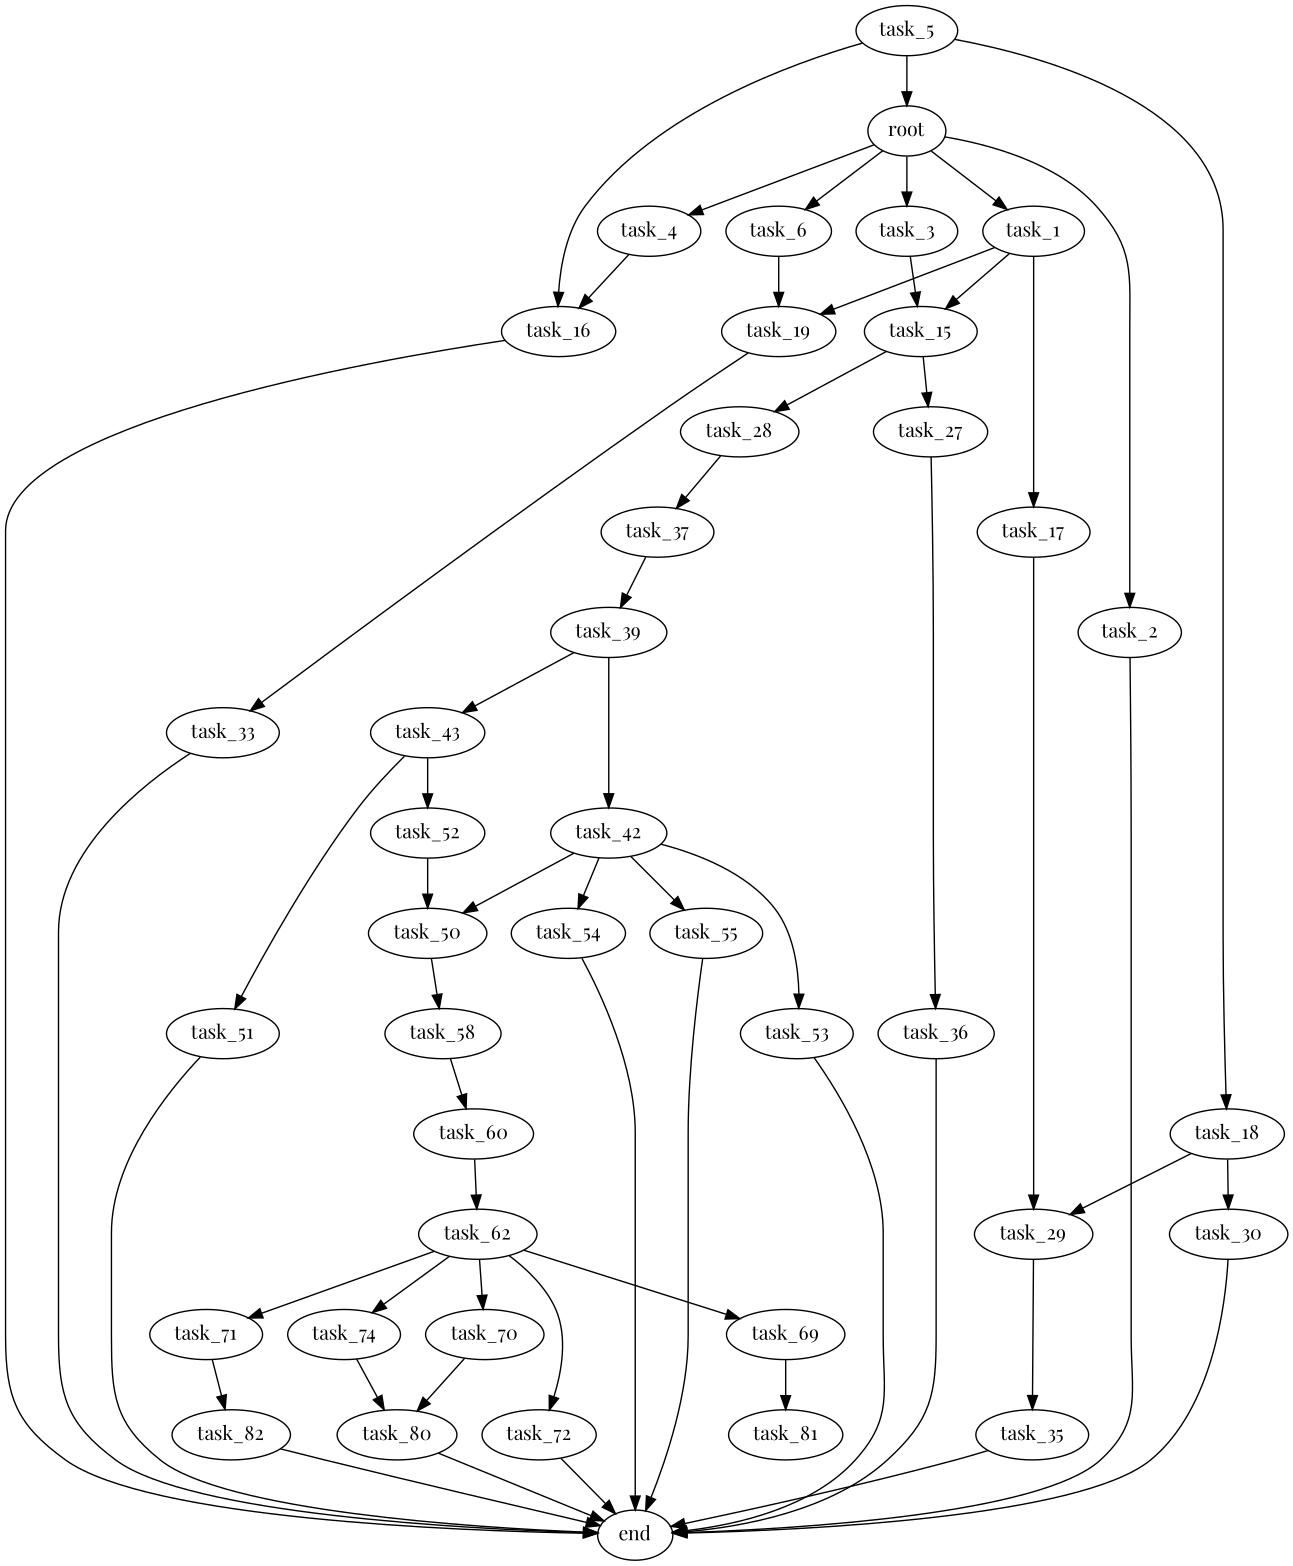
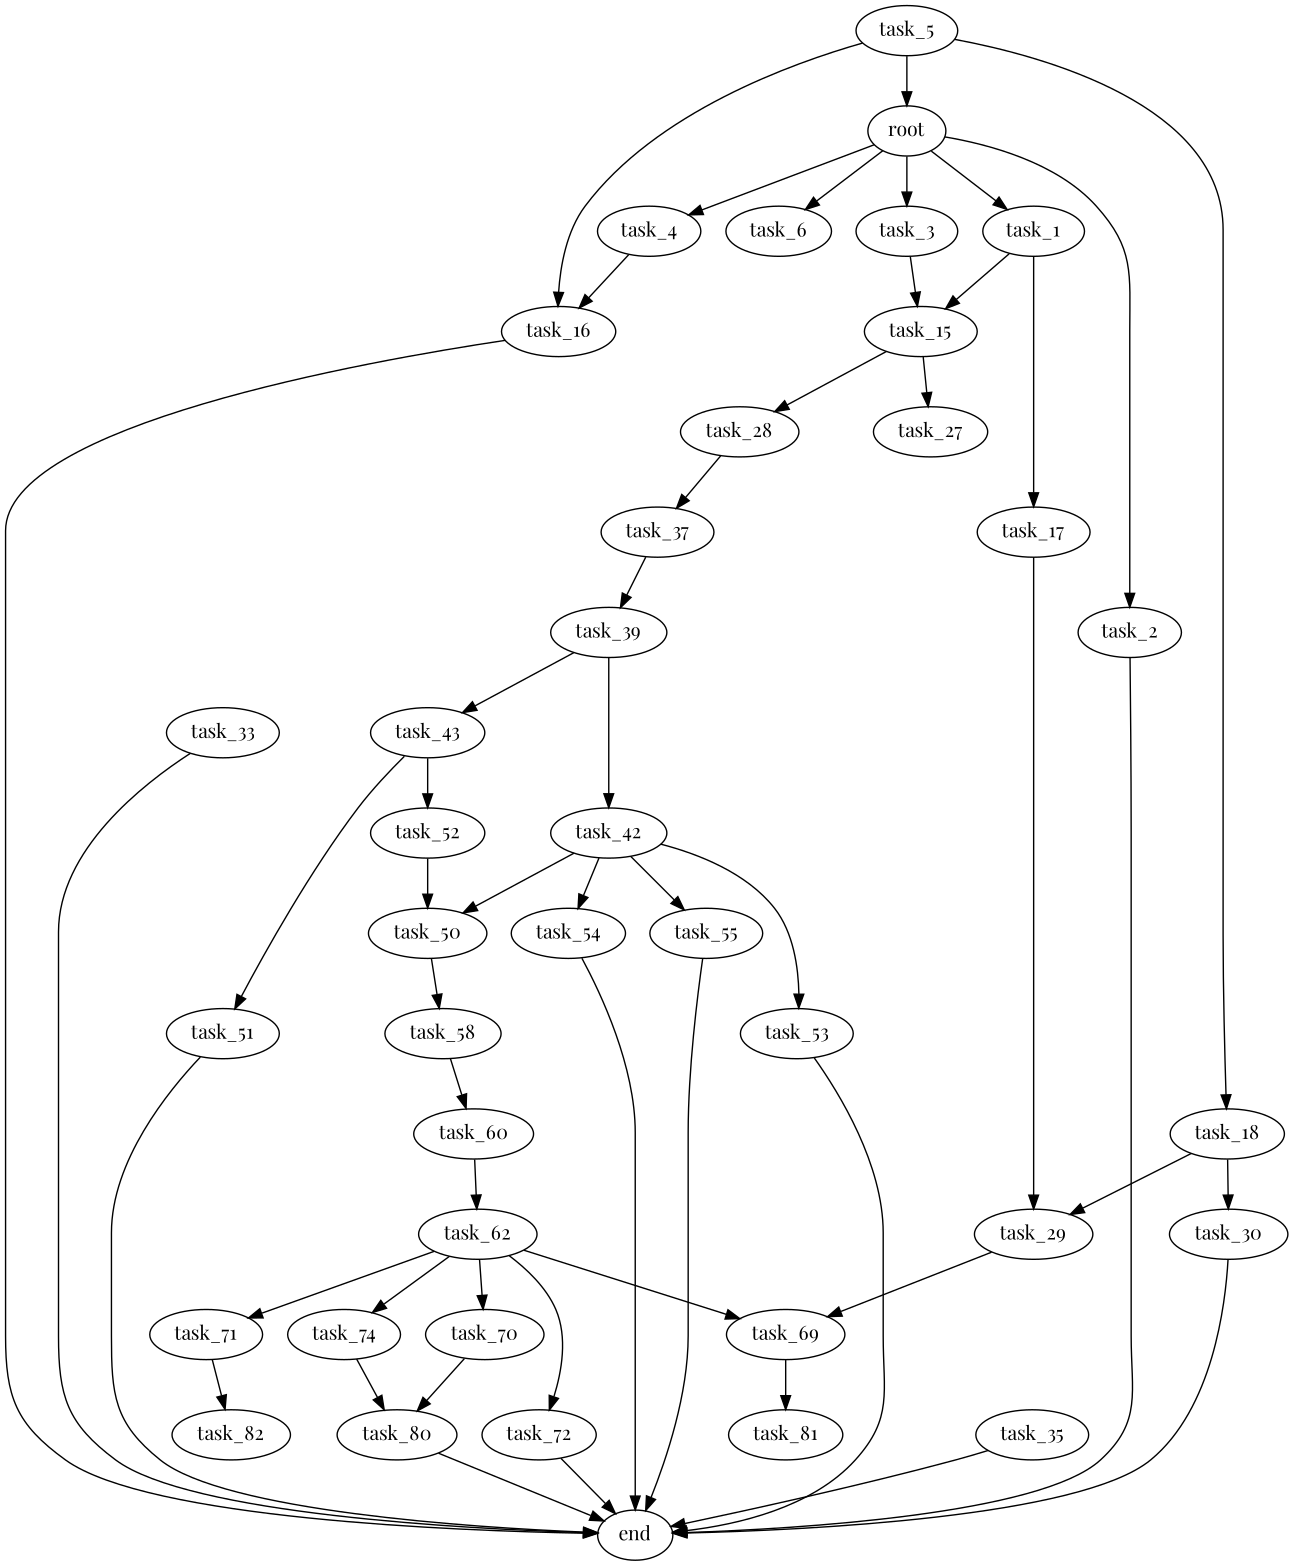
  digraph {
    fontname="Playfair Display"
    node [fontname="Playfair Display"]
    edge [fontname="Playfair Display"]
    root
    task_1
    task_2
    task_3
    task_4
    task_6
    task_15
    task_17
-   task_19
    end
    task_16
    task_5
    task_18
    task_27
    task_28
    task_29
    n17 [label=task_33]
    task_30
-   task_36
    task_37
    task_35
    task_39
    task_42
    task_43
    task_50
    task_53
    task_54
    task_55
    task_51
    task_52
    task_58
    task_60
    task_62
    task_69
    task_70
    task_71
    task_72
    task_74
    task_81
    task_80
    task_82
    root -> task_1
    root -> task_2
    root -> task_3
    root -> task_4
    root -> task_6
    task_1 -> task_15
    task_1 -> task_17
-   task_1 -> task_19
    task_2 -> end
    task_3 -> task_15
    task_4 -> task_16
-   task_6 -> task_19
    task_15 -> task_27
    task_15 -> task_28
    task_17 -> task_29
-   task_19 -> n17
    task_16 -> end
    task_5 -> root
    task_5 -> task_16
    task_5 -> task_18
    task_18 -> task_29
    task_18 -> task_30
-   task_27 -> task_36
    task_28 -> task_37
-   task_29 -> task_35
+   task_29 -> task_69
    n17 -> end
    task_30 -> end
-   task_36 -> end
    task_37 -> task_39
    task_35 -> end
    task_39 -> task_42
    task_39 -> task_43
    task_42 -> task_50
    task_42 -> task_53
    task_42 -> task_54
    task_42 -> task_55
    task_43 -> task_51
    task_43 -> task_52
    task_50 -> task_58
    task_53 -> end
    task_54 -> end
    task_55 -> end
    task_51 -> end
    task_52 -> task_50
    task_58 -> task_60
    task_60 -> task_62
    task_62 -> task_69
    task_62 -> task_70
    task_62 -> task_71
    task_62 -> task_72
    task_62 -> task_74
    task_69 -> task_81
    task_70 -> task_80
    task_71 -> task_82
    task_72 -> end
    task_74 -> task_80
    task_80 -> end
-   task_82 -> end
  }
